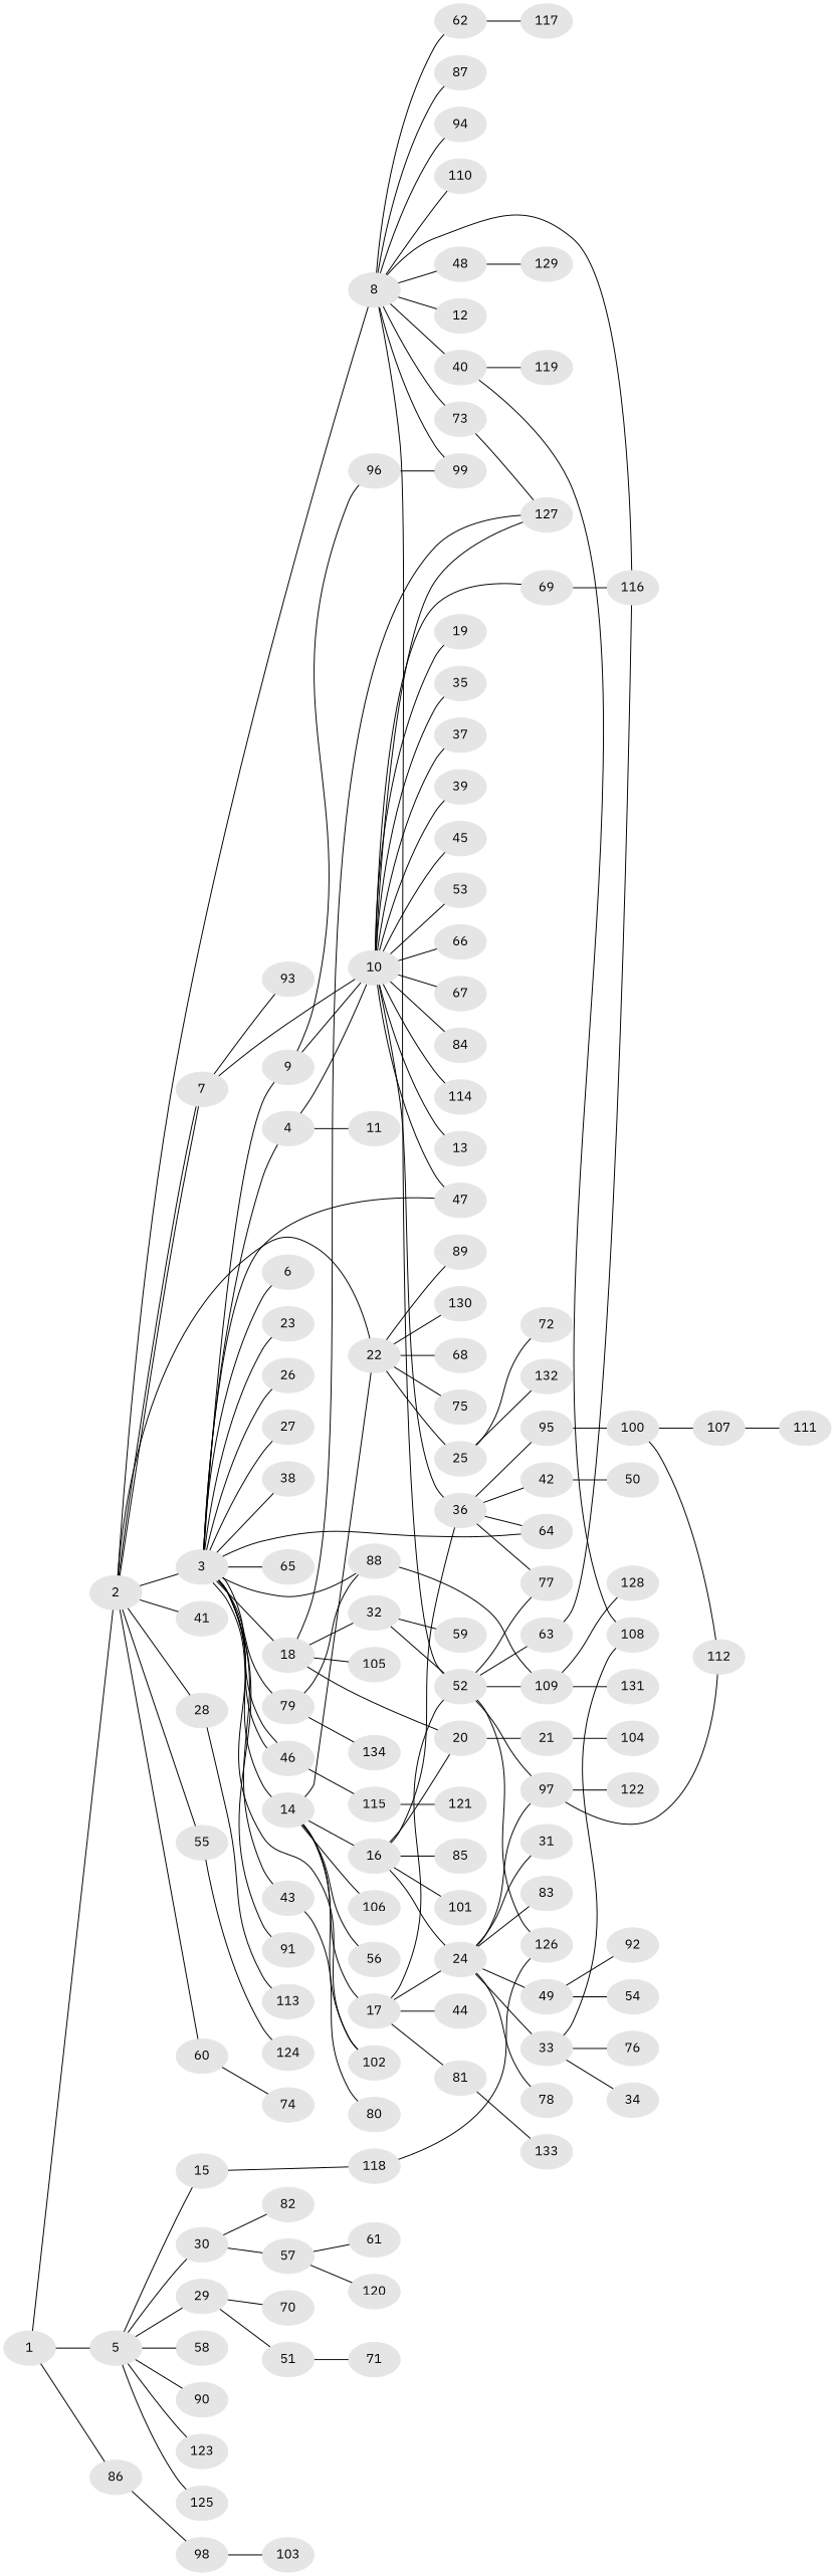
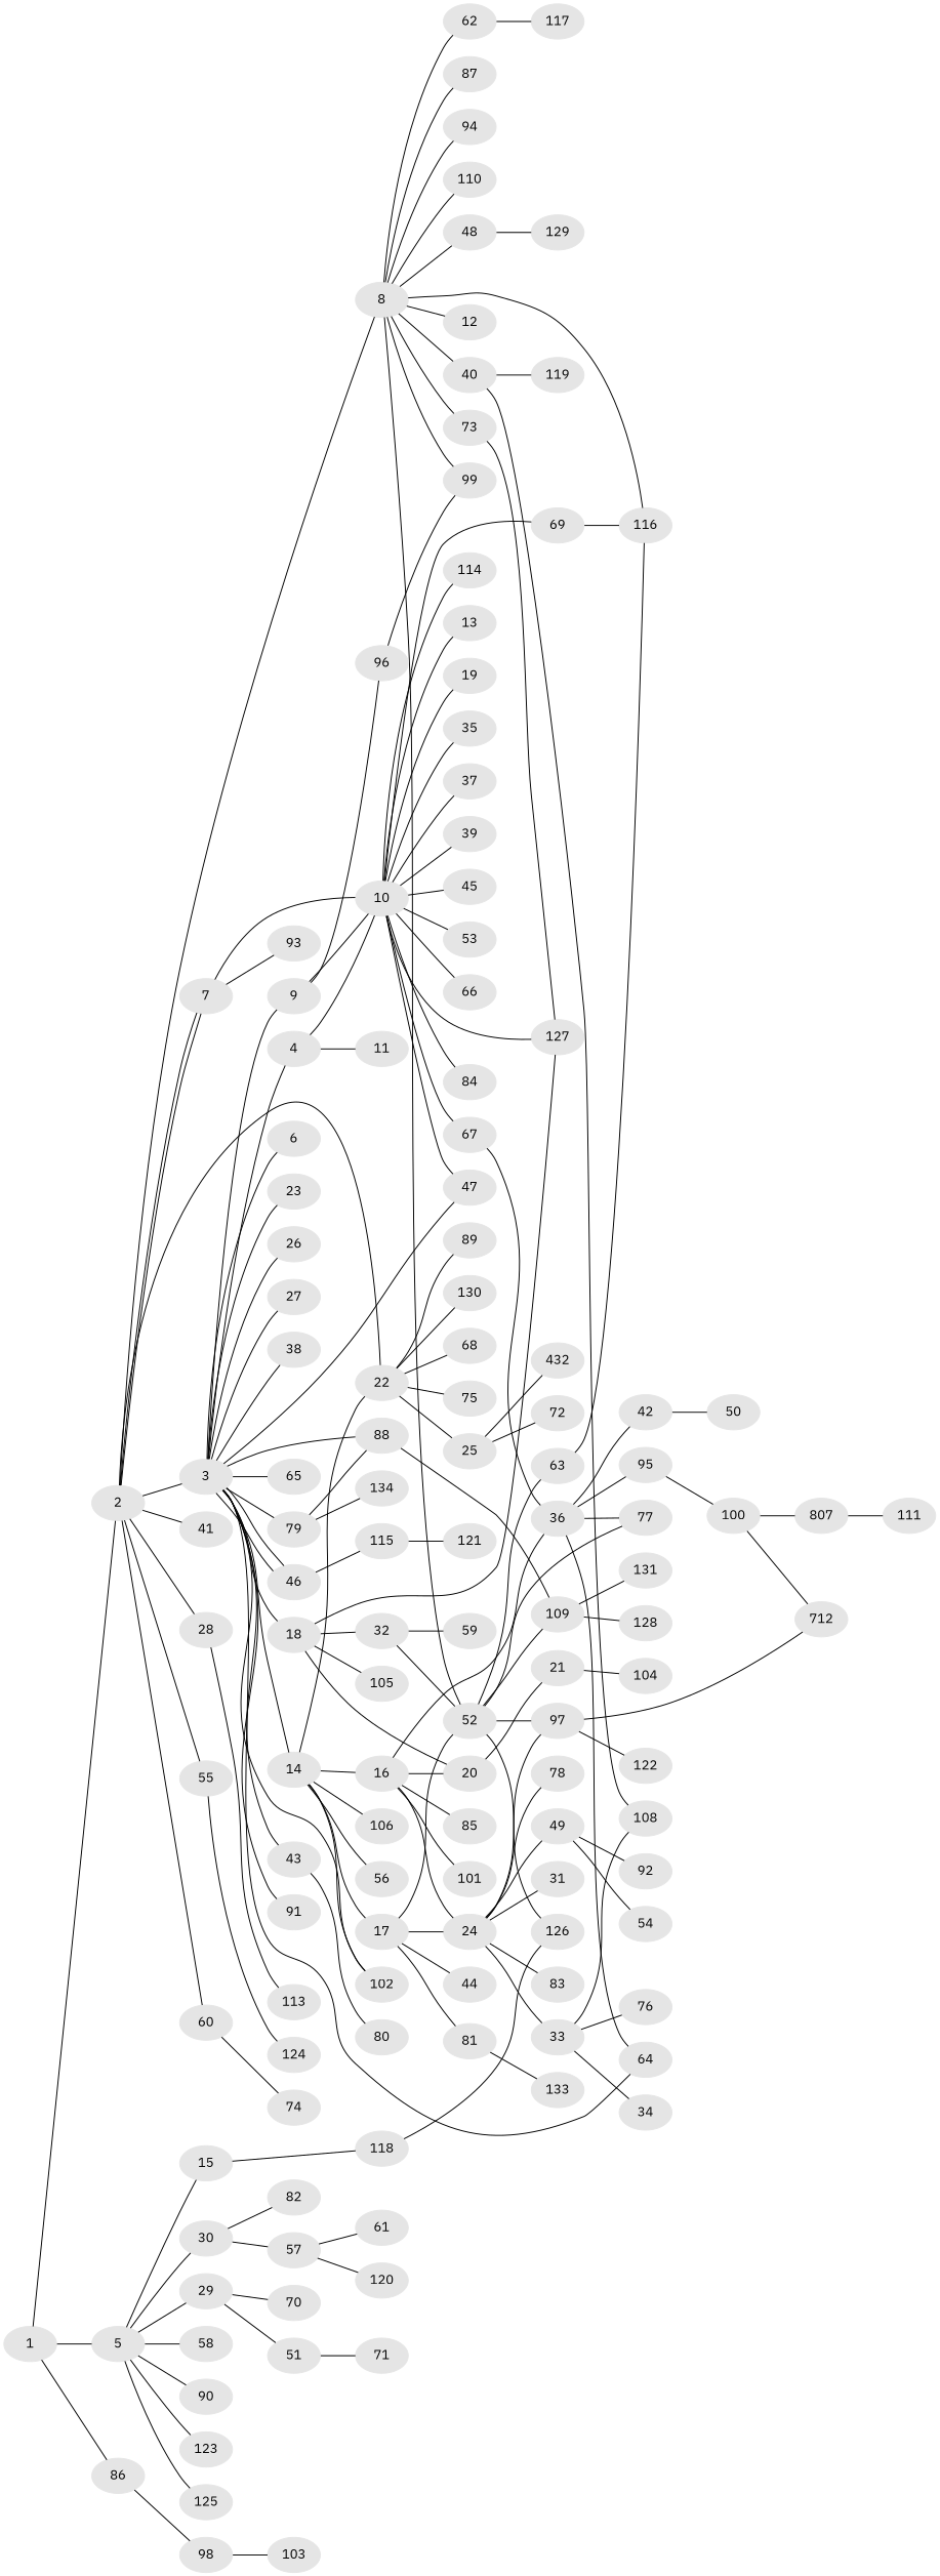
  graph {
    fontname="IBM Plex Sans"
    rankdir=LR
    node [color=gray90 fontname="IBM Plex Sans" style=filled]
    edge [fontname="IBM Plex Sans"]
    1
    2
    5
    86
    3
    7
    8
    22
    28
    41
    55
    60
    15
    29
    30
    58
    90
    123
    125
    98
    4
    6
    9
    14
    18
    23
    26
    27
    38
    43
    46
    47
    64
    65
    79
    88
    91
    102
    10
    93
    12
    40
    48
    52
    62
    73
    87
    94
    99
    110
    116
    25
    68
    75
    89
    130
    113
    124
    74
    11
    96
    16
    17
    56
    106
    105
    127
    20
    32
    80
    115
    134
    109
    13
    19
    35
    36
    37
    39
    45
    53
    66
    67
    69
    84
    114
    118
    51
    70
    57
    82
    108
    119
    129
    97
    77
    63
    126
    117
    42
    95
    24
    85
    101
    44
    81
    21
    31
    33
    49
    78
    83
    133
    59
    104
    72
-   132
+   132 [label=432]
    34
    76
    54
    92
-   112
+   112 [label=712]
    122
    71
    61
    120
    50
    100
    121
    128
    131
    103
-   107
+   107 [label=807]
    111
    1 -- 2
    1 -- 5
    1 -- 86
    2 -- 3
    2 -- 7
    2 -- 7
    2 -- 8
    2 -- 22
    2 -- 28
    2 -- 41
    2 -- 55
    2 -- 60
    5 -- 15
    5 -- 29
    5 -- 30
    5 -- 58
    5 -- 90
    5 -- 123
    5 -- 125
    86 -- 98
    3 -- 4
    3 -- 6
    3 -- 9
    3 -- 14
    3 -- 18
    3 -- 23
    3 -- 26
    3 -- 27
    3 -- 38
    3 -- 43
    3 -- 46
    3 -- 46
    3 -- 47
    3 -- 64
    3 -- 65
    3 -- 79
    3 -- 88
    3 -- 91
    3 -- 102
    7 -- 10
    7 -- 93
    8 -- 12
    8 -- 40
    8 -- 48
    8 -- 52
    8 -- 62
    8 -- 73
    8 -- 87
    8 -- 94
    8 -- 99
    8 -- 110
    8 -- 116
    22 -- 25
    22 -- 68
    22 -- 75
    22 -- 89
    22 -- 130
    28 -- 113
    55 -- 124
    60 -- 74
    15 -- 118
    29 -- 51
    29 -- 70
    30 -- 57
    30 -- 82
    98 -- 103
    4 -- 10
    4 -- 11
    9 -- 10
    9 -- 96
    14 -- 22
    14 -- 102
    14 -- 16
    14 -- 17
    14 -- 56
    14 -- 106
    18 -- 105
    18 -- 127
    18 -- 20
    18 -- 32
    43 -- 80
    46 -- 115
    79 -- 88
    79 -- 134
    88 -- 109
    10 -- 47
    10 -- 127
    10 -- 13
    10 -- 19
    10 -- 35
-   10 -- 36
+   67 -- 36
    10 -- 37
    10 -- 39
    10 -- 45
    10 -- 53
    10 -- 66
    10 -- 67
    10 -- 69
    10 -- 84
    10 -- 114
    40 -- 108
    40 -- 119
    48 -- 129
    52 -- 109
    52 -- 97
    52 -- 77
    52 -- 63
    52 -- 126
    62 -- 117
    73 -- 127
    25 -- 72
    25 -- 132
    96 -- 99
    16 -- 20
    16 -- 36
    16 -- 24
    16 -- 85
    16 -- 101
    17 -- 52
    17 -- 24
    17 -- 44
    17 -- 81
    20 -- 21
    32 -- 52
    32 -- 59
    115 -- 121
    109 -- 128
    109 -- 131
    36 -- 64
    36 -- 77
    36 -- 42
    36 -- 95
    69 -- 116
    118 -- 126
    51 -- 71
    57 -- 61
    57 -- 120
    97 -- 112
    97 -- 122
    63 -- 116
    42 -- 50
    95 -- 100
    24 -- 97
    24 -- 31
    24 -- 33
    24 -- 49
    24 -- 78
    24 -- 83
    81 -- 133
    21 -- 104
    33 -- 108
    33 -- 34
    33 -- 76
    49 -- 54
    49 -- 92
    100 -- 112
    100 -- 107
    107 -- 111
  }
